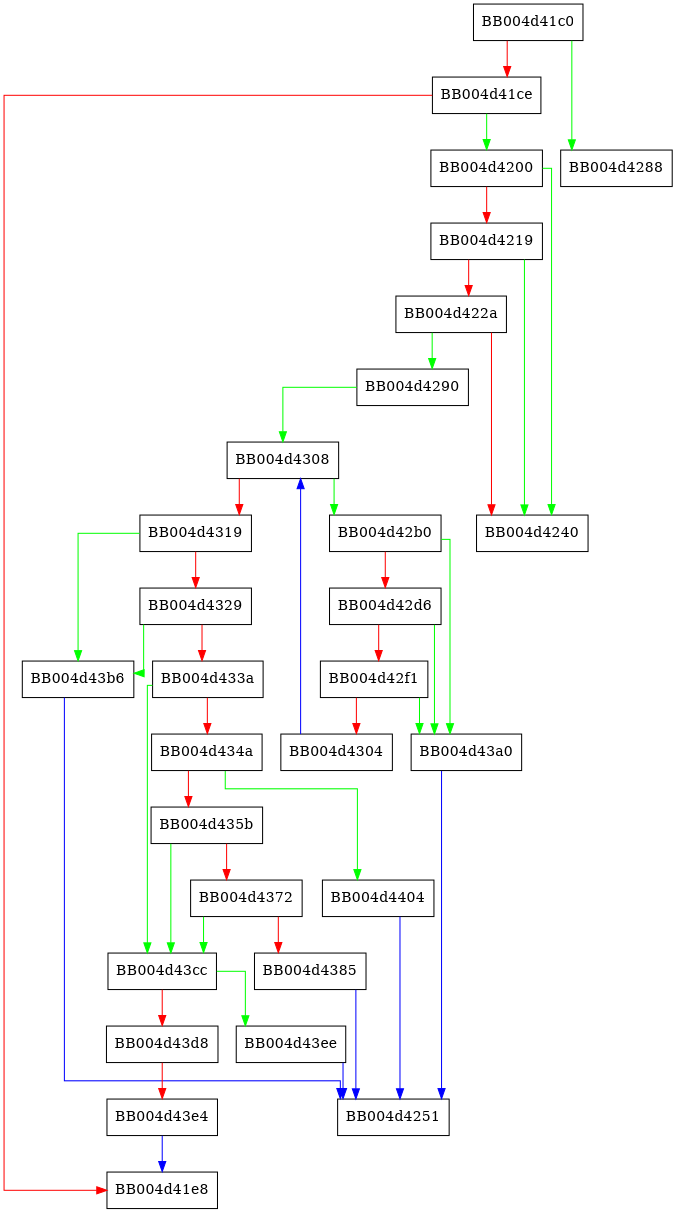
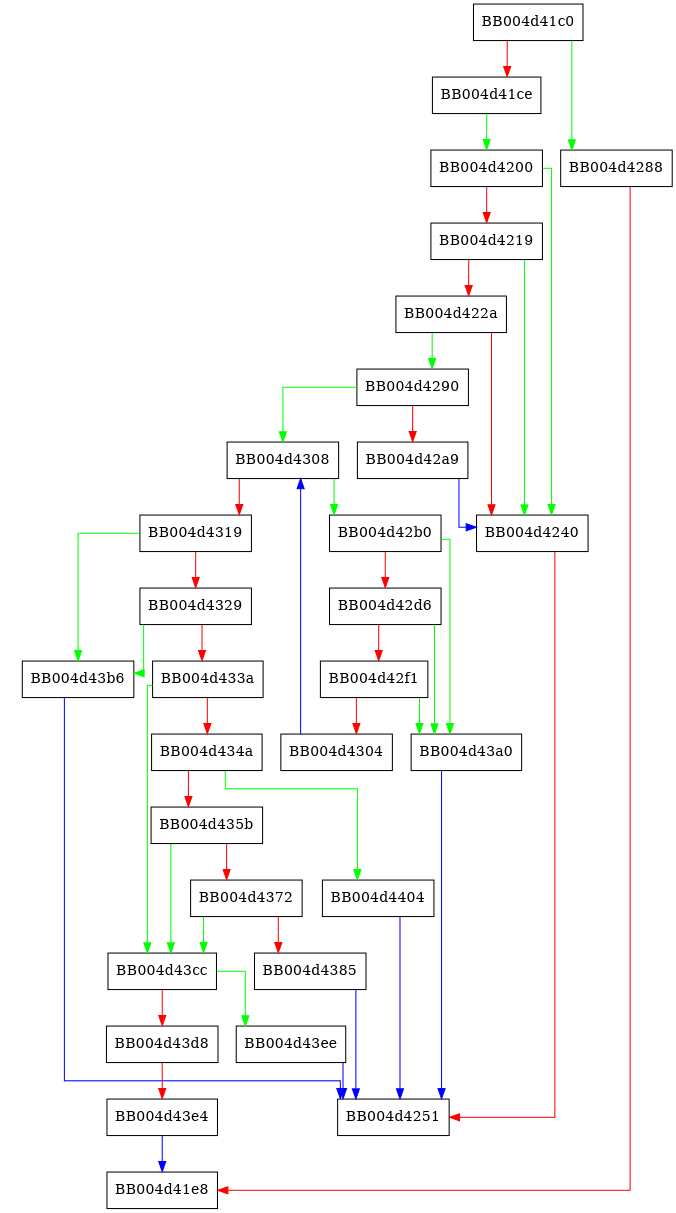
  digraph {
    splines=ortho
    node [shape=box]
    edge [color=red]
    BB004d41c0
    BB004d4288
    BB004d41ce
    BB004d4200
    BB004d41e8
    BB004d4240
    BB004d4219
    BB004d4251
    BB004d422a
    BB004d4290
    BB004d4308
+   BB004d42a9
    BB004d42b0
    BB004d4319
    BB004d43a0
    BB004d42d6
    BB004d43b6
    BB004d4329
    BB004d42f1
    BB004d4304
    BB004d433a
    BB004d43cc
    BB004d434a
    BB004d43ee
    BB004d43d8
    BB004d4404
    BB004d435b
    BB004d43e4
    BB004d4372
    BB004d4385
    BB004d41c0 -> BB004d4288 [color=green]
    BB004d41c0 -> BB004d41ce
    BB004d41ce -> BB004d4200 [color=green]
-   BB004d41ce -> BB004d41e8
+   BB004d4288 -> BB004d41e8
    BB004d4200 -> BB004d4240 [color=green]
    BB004d4200 -> BB004d4219
+   BB004d4240 -> BB004d4251
    BB004d4219 -> BB004d4240 [color=green]
    BB004d4219 -> BB004d422a
    BB004d422a -> BB004d4240
    BB004d422a -> BB004d4290 [color=green]
    BB004d4290 -> BB004d4308 [color=green]
+   BB004d4290 -> BB004d42a9
    BB004d4308 -> BB004d42b0 [color=green]
    BB004d4308 -> BB004d4319
+   BB004d42a9 -> BB004d4240 [color=blue]
    BB004d42b0 -> BB004d43a0 [color=green]
    BB004d42b0 -> BB004d42d6
    BB004d4319 -> BB004d43b6 [color=green]
    BB004d4319 -> BB004d4329
    BB004d43a0 -> BB004d4251 [color=blue]
    BB004d42d6 -> BB004d43a0 [color=green]
    BB004d42d6 -> BB004d42f1
    BB004d43b6 -> BB004d4251 [color=blue]
    BB004d4329 -> BB004d43b6 [color=green]
    BB004d4329 -> BB004d433a
    BB004d42f1 -> BB004d43a0 [color=green]
    BB004d42f1 -> BB004d4304
    BB004d4304 -> BB004d4308 [color=blue]
    BB004d433a -> BB004d43cc [color=green]
    BB004d433a -> BB004d434a
    BB004d43cc -> BB004d43ee [color=green]
    BB004d43cc -> BB004d43d8
    BB004d434a -> BB004d4404 [color=green]
    BB004d434a -> BB004d435b
    BB004d43ee -> BB004d4251 [color=blue]
    BB004d43d8 -> BB004d43e4
    BB004d4404 -> BB004d4251 [color=blue]
    BB004d435b -> BB004d43cc [color=green]
    BB004d435b -> BB004d4372
    BB004d43e4 -> BB004d41e8 [color=blue]
    BB004d4372 -> BB004d43cc [color=green]
    BB004d4372 -> BB004d4385
    BB004d4385 -> BB004d4251 [color=blue]
  }
